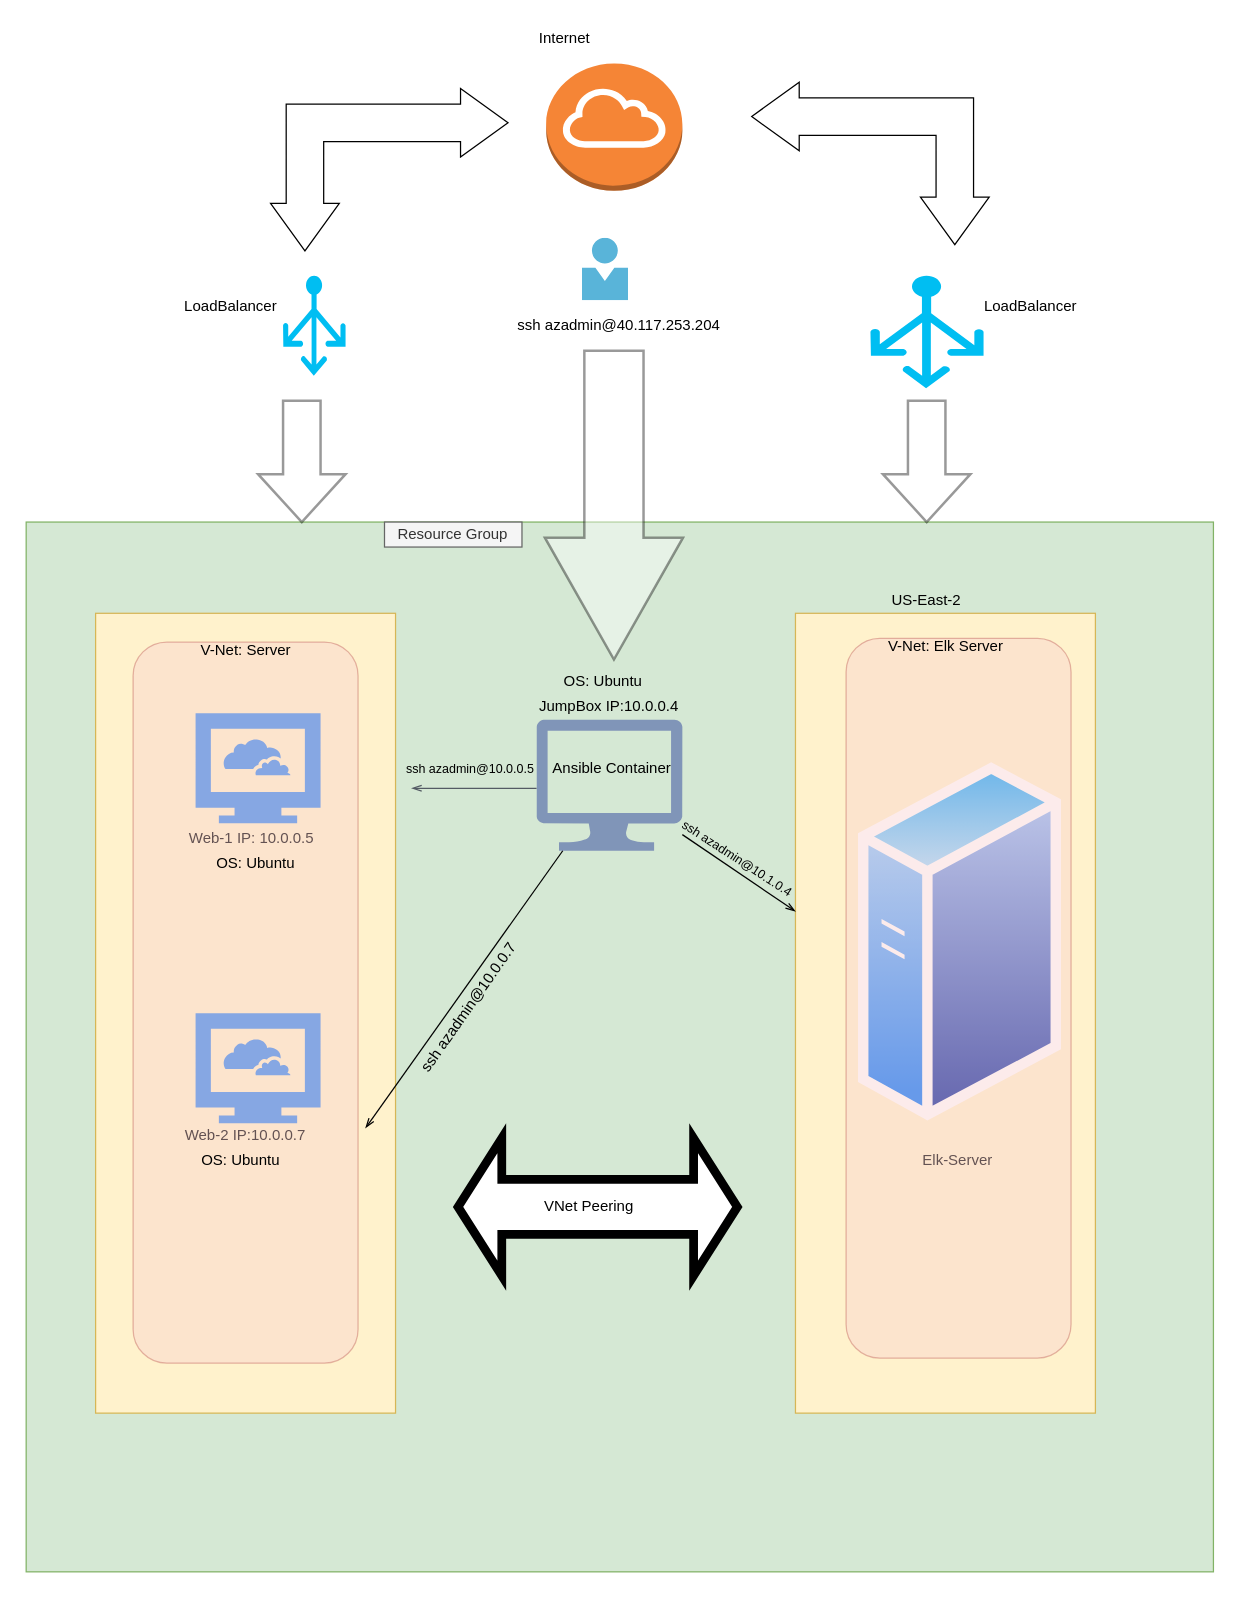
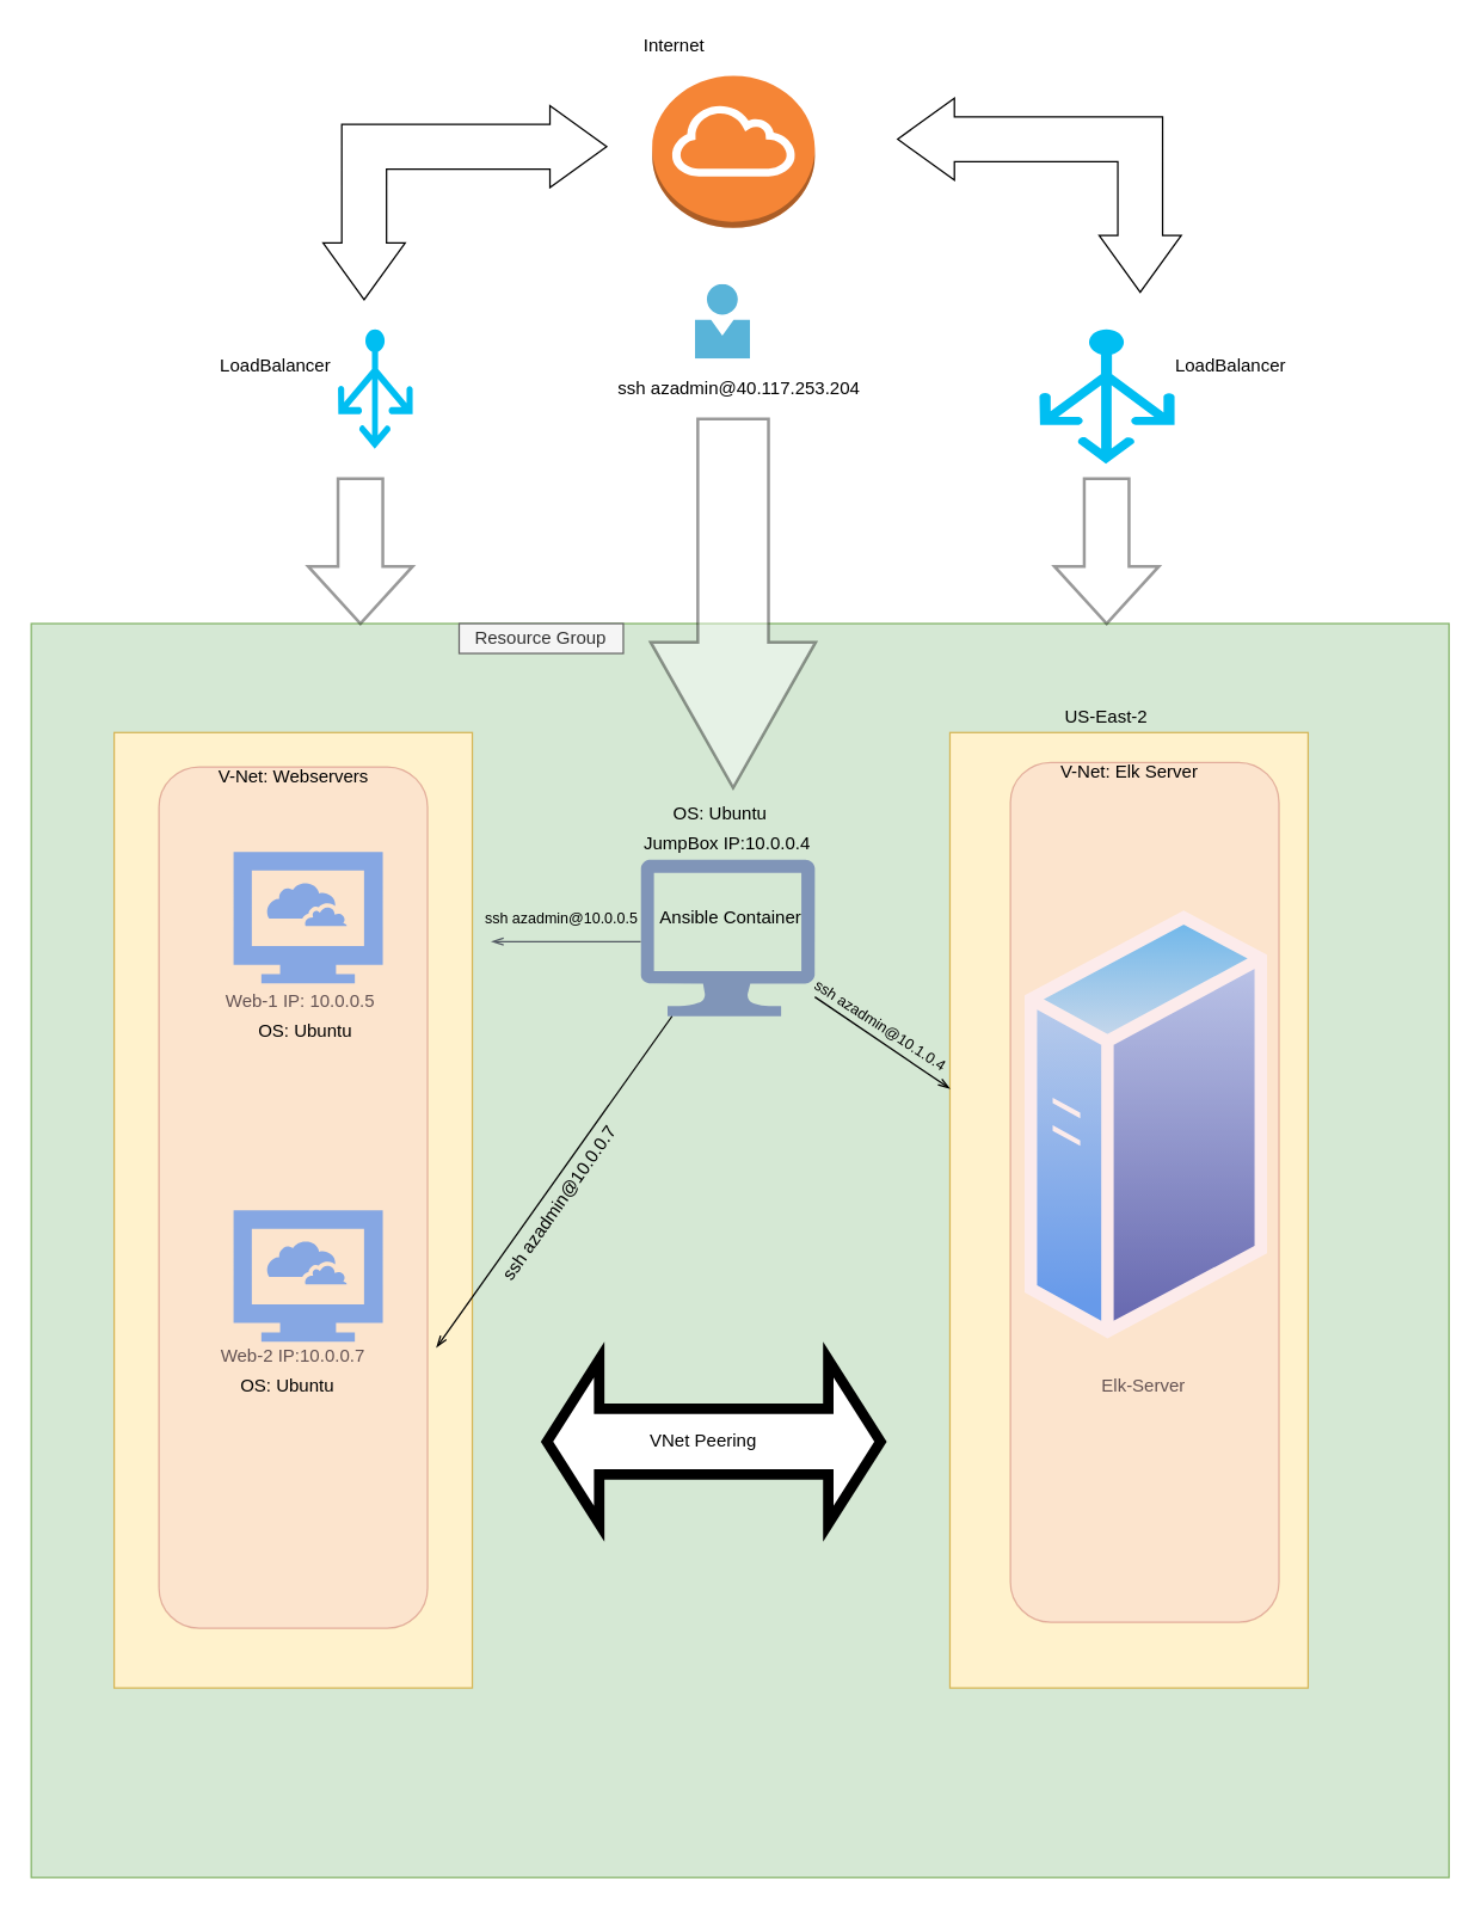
  <mxCell id="0" />
  <mxCell id="1" parent="0" />
  <mxCell id="2" value="" style="rounded=0;whiteSpace=wrap;html=1;fillColor=#fff2cc;strokeColor=#d6b656;" vertex="1" parent="1"><mxGeometry x="116" y="530" width="180" height="490" as="geometry" /></mxCell>
  <mxCell id="3" value="" style="rounded=0;whiteSpace=wrap;html=1;fillColor=#d5e8d4;strokeColor=#82b366;" vertex="1" parent="1"><mxGeometry x="20.44" y="417" width="950" height="840" as="geometry" /></mxCell>
  <mxCell id="4" value="" style="outlineConnect=0;dashed=0;verticalLabelPosition=bottom;verticalAlign=top;align=center;html=1;shape=mxgraph.aws3.internet_gateway;fillColor=#F58536;gradientColor=none;" vertex="1" parent="1"><mxGeometry x="436.5" y="50" width="109" height="102" as="geometry" /></mxCell>
  <mxCell id="5" value="" style="rounded=0;whiteSpace=wrap;html=1;fillColor=#fff2cc;strokeColor=#d6b656;" vertex="1" parent="1"><mxGeometry x="76" y="490" width="240" height="640" as="geometry" /></mxCell>
  <mxCell id="6" value="" style="rounded=0;whiteSpace=wrap;html=1;fillColor=#fff2cc;strokeColor=#d6b656;" vertex="1" parent="1"><mxGeometry x="636" y="490" width="240" height="640" as="geometry" /></mxCell>
  <mxCell id="7" value="US-East-2" style="text;html=1;strokeColor=none;fillColor=none;align=center;verticalAlign=middle;whiteSpace=wrap;rounded=0;" vertex="1" parent="1"><mxGeometry x="706" y="470" width="70" height="20" as="geometry" /></mxCell>
  <mxCell id="8" value="" style="html=1;shadow=0;dashed=0;align=center;verticalAlign=middle;shape=mxgraph.arrows2.bendDoubleArrow;dy=15;dx=38;arrowHead=55;rounded=0;" vertex="1" parent="1"><mxGeometry x="216" y="70" width="190" height="130" as="geometry" /></mxCell>
  <mxCell id="9" value="" style="html=1;shadow=0;dashed=0;align=center;verticalAlign=middle;shape=mxgraph.arrows2.bendDoubleArrow;dy=15;dx=38;arrowHead=55;rounded=0;rotation=90;" vertex="1" parent="1"><mxGeometry x="631" y="35" width="130" height="190" as="geometry" /></mxCell>
  <mxCell id="10" value="" style="verticalLabelPosition=bottom;html=1;verticalAlign=top;align=center;strokeColor=none;fillColor=#00BEF2;shape=mxgraph.azure.load_balancer_generic;pointerEvents=1;" vertex="1" parent="1"><mxGeometry x="226" y="220" width="50" height="80" as="geometry" /></mxCell>
  <mxCell id="11" value="" style="verticalLabelPosition=bottom;html=1;verticalAlign=top;align=center;strokeColor=none;fillColor=#00BEF2;shape=mxgraph.azure.load_balancer_generic;pointerEvents=1;" vertex="1" parent="1"><mxGeometry x="696" y="220" width="90.5" height="90" as="geometry" /></mxCell>
  <mxCell id="12" value="LoadBalancer&amp;nbsp;" style="text;html=1;strokeColor=none;fillColor=none;align=center;verticalAlign=middle;whiteSpace=wrap;rounded=0;" vertex="1" parent="1"><mxGeometry x="166" y="235" width="40" height="20" as="geometry" /></mxCell>
  <mxCell id="13" value="LoadBalancer&amp;nbsp;" style="text;html=1;strokeColor=none;fillColor=none;align=center;verticalAlign=middle;whiteSpace=wrap;rounded=0;" vertex="1" parent="1"><mxGeometry x="806" y="235" width="40" height="20" as="geometry" /></mxCell>
  <mxCell id="14" value="Resource Group" style="text;html=1;align=center;verticalAlign=middle;whiteSpace=wrap;rounded=0;fillColor=#f5f5f5;strokeColor=#666666;fontColor=#333333;" vertex="1" parent="1"><mxGeometry x="307.16" y="417" width="110" height="20" as="geometry" /></mxCell>
  <mxCell id="15" value="Internet" style="text;html=1;strokeColor=none;fillColor=none;align=center;verticalAlign=middle;whiteSpace=wrap;rounded=0;" vertex="1" parent="1"><mxGeometry x="404" y="20" width="95" height="20" as="geometry" /></mxCell>
  <mxCell id="16" value="" style="html=1;aspect=fixed;strokeColor=none;shadow=0;align=center;verticalAlign=top;fillColor=#3B8DF1;shape=mxgraph.gcp2.cloud_computer" vertex="1" parent="1"><mxGeometry x="156" y="570" width="100" height="88" as="geometry" /></mxCell>
  <mxCell id="17" value="" style="html=1;aspect=fixed;strokeColor=none;shadow=0;align=center;verticalAlign=top;fillColor=#3B8DF1;shape=mxgraph.gcp2.cloud_computer" vertex="1" parent="1"><mxGeometry x="156" y="810" width="100" height="88" as="geometry" /></mxCell>
  <mxCell id="18" value="" style="aspect=fixed;perimeter=ellipsePerimeter;html=1;align=center;shadow=0;dashed=0;spacingTop=3;image;image=img/lib/active_directory/generic_server.svg;" vertex="1" parent="1"><mxGeometry x="686.55" y="608" width="162.4" height="290" as="geometry" /></mxCell>
  <mxCell id="19" value="Web-1 IP: 10.0.0.5" style="text;html=1;strokeColor=none;fillColor=none;align=center;verticalAlign=middle;whiteSpace=wrap;rounded=0;" vertex="1" parent="1"><mxGeometry x="146" y="660" width="110" height="20" as="geometry" /></mxCell>
  <mxCell id="20" value="Web-2 IP:10.0.0.7" style="text;html=1;strokeColor=none;fillColor=none;align=center;verticalAlign=middle;whiteSpace=wrap;rounded=0;" vertex="1" parent="1"><mxGeometry x="146" y="898" width="100" height="20" as="geometry" /></mxCell>
  <mxCell id="21" value="Elk-Server" style="text;html=1;strokeColor=none;fillColor=none;align=center;verticalAlign=middle;whiteSpace=wrap;rounded=0;" vertex="1" parent="1"><mxGeometry x="726" y="918" width="80" height="20" as="geometry" /></mxCell>
  <mxCell id="22" value="" style="rounded=1;whiteSpace=wrap;html=1;fillColor=#f8cecc;strokeColor=#b85450;glass=0;shadow=0;opacity=40;" vertex="1" parent="1"><mxGeometry x="106" y="513" width="180" height="577" as="geometry" /></mxCell>
- <mxCell id="23" value="V-Net: Server" style="text;html=1;strokeColor=none;fillColor=none;align=center;verticalAlign=middle;whiteSpace=wrap;rounded=0;shadow=0;glass=0;opacity=40;" vertex="1" parent="1"><mxGeometry x="143.5" y="510" width="105" height="20" as="geometry" /></mxCell>
+ <mxCell id="23" value="V-Net: Webservers" style="text;html=1;strokeColor=none;fillColor=none;align=center;verticalAlign=middle;whiteSpace=wrap;rounded=0;shadow=0;glass=0;opacity=40;" vertex="1" parent="1"><mxGeometry x="143.5" y="510" width="105" height="20" as="geometry" /></mxCell>
  <mxCell id="24" value="" style="rounded=1;whiteSpace=wrap;html=1;fillColor=#f8cecc;strokeColor=#b85450;glass=0;shadow=0;opacity=40;" vertex="1" parent="1"><mxGeometry x="676.5" y="510" width="180" height="576" as="geometry" /></mxCell>
  <mxCell id="25" value="V-Net: Elk Server" style="text;html=1;strokeColor=none;fillColor=none;align=center;verticalAlign=middle;whiteSpace=wrap;rounded=0;shadow=0;glass=0;opacity=40;" vertex="1" parent="1"><mxGeometry x="703.5" y="507" width="105" height="20" as="geometry" /></mxCell>
  <mxCell id="26" style="edgeStyle=none;orthogonalLoop=1;jettySize=auto;html=1;entryX=1.033;entryY=0.674;entryDx=0;entryDy=0;entryPerimeter=0;endArrow=openThin;endFill=0;" edge="1" parent="1" source="28" target="22"><mxGeometry relative="1" as="geometry" /></mxCell>
  <mxCell id="27" style="edgeStyle=none;orthogonalLoop=1;jettySize=auto;html=1;endArrow=openThin;endFill=0;" edge="1" parent="1" source="28" target="6"><mxGeometry relative="1" as="geometry" /></mxCell>
  <mxCell id="28" value="" style="aspect=fixed;pointerEvents=1;shadow=0;dashed=0;html=1;strokeColor=none;labelPosition=center;verticalLabelPosition=bottom;verticalAlign=top;align=center;fillColor=#00188D;shape=mxgraph.azure.computer;rounded=1;glass=0;opacity=40;" vertex="1" parent="1"><mxGeometry x="428.83" y="575" width="116.67" height="105" as="geometry" /></mxCell>
  <mxCell id="29" value="" style="edgeStyle=orthogonalEdgeStyle;html=1;endArrow=none;elbow=vertical;startArrow=openThin;startFill=0;strokeColor=#545B64;rounded=0;" edge="1" parent="1"><mxGeometry width="100" relative="1" as="geometry"><mxPoint x="328.83" y="630" as="sourcePoint" /><mxPoint x="428.83" y="630" as="targetPoint" /></mxGeometry></mxCell>
  <mxCell id="30" value="JumpBox IP:10.0.0.4" style="text;html=1;strokeColor=none;fillColor=none;align=center;verticalAlign=middle;whiteSpace=wrap;rounded=0;shadow=0;glass=0;opacity=40;" vertex="1" parent="1"><mxGeometry x="417.16" y="555" width="140" height="20" as="geometry" /></mxCell>
  <mxCell id="31" value="" style="shape=mxgraph.arrows.arrow_down;html=1;verticalLabelPosition=bottom;verticalAlign=top;strokeWidth=2;strokeColor=#000000;rounded=1;shadow=0;glass=0;gradientColor=none;opacity=40;" vertex="1" parent="1"><mxGeometry x="206" y="320" width="70" height="97" as="geometry" /></mxCell>
  <mxCell id="32" value="" style="shape=mxgraph.arrows.arrow_down;html=1;verticalLabelPosition=bottom;verticalAlign=top;strokeWidth=2;strokeColor=#000000;rounded=1;shadow=0;glass=0;gradientColor=none;opacity=40;" vertex="1" parent="1"><mxGeometry x="706" y="320" width="70" height="97" as="geometry" /></mxCell>
  <mxCell id="33" value="OS: Ubuntu&amp;nbsp;" style="text;html=1;strokeColor=none;fillColor=none;align=center;verticalAlign=middle;whiteSpace=wrap;rounded=0;shadow=0;glass=0;opacity=40;" vertex="1" parent="1"><mxGeometry x="166" y="680" width="80" height="20" as="geometry" /></mxCell>
  <mxCell id="34" value="OS: Ubuntu&amp;nbsp;" style="text;html=1;strokeColor=none;fillColor=none;align=center;verticalAlign=middle;whiteSpace=wrap;rounded=0;shadow=0;glass=0;opacity=40;" vertex="1" parent="1"><mxGeometry x="154" y="918" width="80" height="20" as="geometry" /></mxCell>
  <mxCell id="35" value="OS: Ubuntu&amp;nbsp;" style="text;html=1;strokeColor=none;fillColor=none;align=center;verticalAlign=middle;whiteSpace=wrap;rounded=0;shadow=0;glass=0;opacity=40;" vertex="1" parent="1"><mxGeometry x="444" y="535" width="80" height="20" as="geometry" /></mxCell>
  <mxCell id="36" value="ssh azadmin@10.0.0.7" style="text;html=1;strokeColor=none;fillColor=none;align=center;verticalAlign=middle;whiteSpace=wrap;rounded=0;shadow=0;glass=0;opacity=40;rotation=-55;" vertex="1" parent="1"><mxGeometry x="306.69" y="796.06" width="135.5" height="20" as="geometry" /></mxCell>
  <mxCell id="37" value="&lt;font style=&quot;font-size: 10px&quot;&gt;ssh azadmin@10.0.0.5&lt;/font&gt;" style="text;html=1;strokeColor=none;fillColor=none;align=center;verticalAlign=middle;whiteSpace=wrap;rounded=0;shadow=0;glass=0;opacity=40;" vertex="1" parent="1"><mxGeometry x="320.5" y="604" width="110" height="20" as="geometry" /></mxCell>
  <mxCell id="38" value="&lt;font style=&quot;font-size: 10px&quot;&gt;ssh azadmin@10.1.0.4&lt;/font&gt;" style="text;html=1;strokeColor=none;fillColor=none;align=center;verticalAlign=middle;whiteSpace=wrap;rounded=0;shadow=0;glass=0;opacity=40;rotation=33;" vertex="1" parent="1"><mxGeometry x="525" y="676" width="130" height="20" as="geometry" /></mxCell>
  <mxCell id="39" value="Ansible Container&amp;nbsp;" style="text;html=1;strokeColor=none;fillColor=none;align=center;verticalAlign=middle;whiteSpace=wrap;rounded=0;shadow=0;glass=0;opacity=40;" vertex="1" parent="1"><mxGeometry x="435.5" y="604" width="110" height="20" as="geometry" /></mxCell>
  <mxCell id="40" value="" style="shape=mxgraph.arrows.arrow_down;html=1;verticalLabelPosition=bottom;verticalAlign=top;strokeWidth=2;strokeColor=#000000;rounded=1;shadow=0;glass=0;gradientColor=none;opacity=40;" vertex="1" parent="1"><mxGeometry x="435.5" y="280" width="110.5" height="247" as="geometry" /></mxCell>
  <mxCell id="41" value="ssh azadmin@40.117.253.204" style="text;html=1;strokeColor=none;fillColor=none;align=center;verticalAlign=middle;whiteSpace=wrap;rounded=0;shadow=0;glass=0;opacity=40;" vertex="1" parent="1"><mxGeometry x="380.44" y="250" width="230" height="20" as="geometry" /></mxCell>
  <mxCell id="42" value="" style="aspect=fixed;html=1;points=[];align=center;image;fontSize=12;image=img/lib/mscae/Person.svg;rounded=1;shadow=0;glass=0;strokeWidth=7;gradientColor=none;" vertex="1" parent="1"><mxGeometry x="465.5" y="190" width="37" height="50" as="geometry" /></mxCell>
  <mxCell id="43" value="" style="html=1;shadow=0;dashed=0;align=center;verticalAlign=middle;shape=mxgraph.arrows2.twoWayArrow;dy=0.6;dx=35;rounded=1;glass=0;strokeWidth=7;gradientColor=none;" vertex="1" parent="1"><mxGeometry x="366" y="910" width="223.5" height="110" as="geometry" /></mxCell>
  <mxCell id="44" value="VNet Peering" style="text;html=1;strokeColor=none;fillColor=none;align=center;verticalAlign=middle;whiteSpace=wrap;rounded=0;shadow=0;glass=0;" vertex="1" parent="1"><mxGeometry x="396" y="955" width="150" height="20" as="geometry" /></mxCell>
